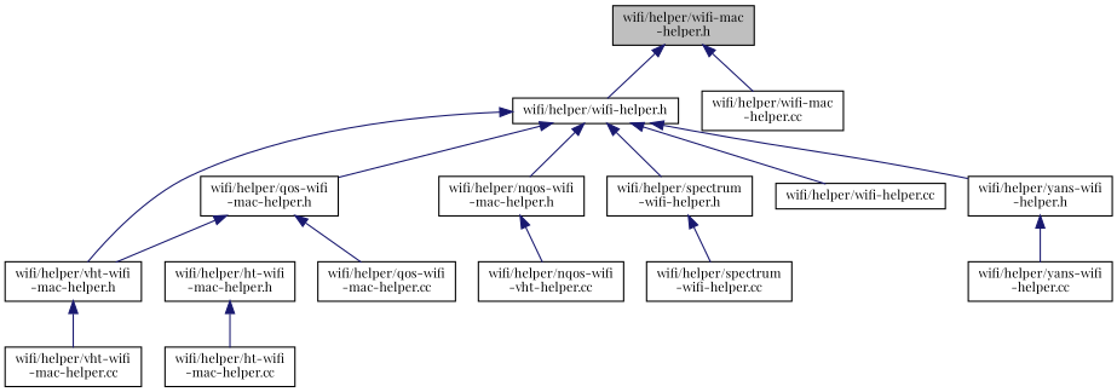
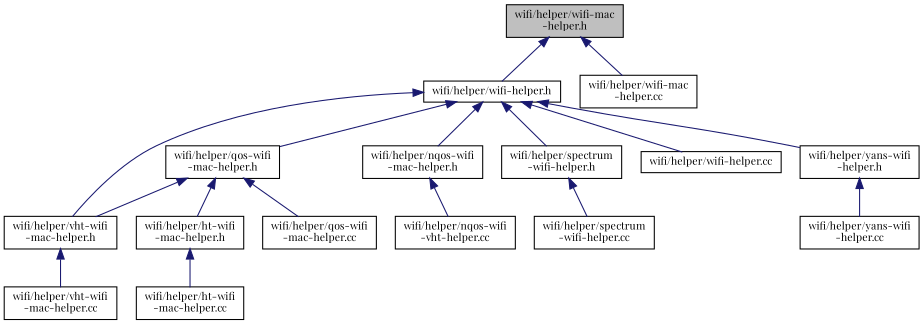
  digraph {
    fontname="Playfair Display"
    node [color=black fillcolor=white fontname="Playfair Display" fontsize=10 shape=record style=filled]
    edge [color=midnightblue dir=back fontname="Playfair Display" fontsize=10 labelfontname=Helvetica labelfontsize=10 style=solid]
    n1 [fillcolor=grey75 fontcolor=black height=0.2 label="wifi/helper/wifi-mac\l-helper.h" width=0.4]
    n2 [height=0.2 label="wifi/helper/wifi-helper.h" width=0.4]
    n3 [height=0.2 label="wifi/helper/wifi-mac\l-helper.cc" width=0.4]
    n4 [height=0.2 label="wifi/helper/qos-wifi\l-mac-helper.h" width=0.4]
    n5 [height=0.2 label="wifi/helper/vht-wifi\l-mac-helper.h" width=0.4]
    n6 [height=0.2 label="wifi/helper/nqos-wifi\l-mac-helper.h" width=0.4]
    n7 [height=0.2 label="wifi/helper/spectrum\l-wifi-helper.h" width=0.4]
    n8 [height=0.2 label="wifi/helper/wifi-helper.cc" width=0.4]
    n9 [height=0.2 label="wifi/helper/yans-wifi\l-helper.h" width=0.4]
    n10 [height=0.2 label="wifi/helper/ht-wifi\l-mac-helper.h" width=0.4]
    n11 [height=0.2 label="wifi/helper/ht-wifi\l-mac-helper.cc" width=0.4]
    n12 [height=0.2 label="wifi/helper/qos-wifi\l-mac-helper.cc" width=0.4]
    n13 [height=0.2 label="wifi/helper/vht-wifi\l-mac-helper.cc" width=0.4]
    n14 [height=0.2 label="wifi/helper/nqos-wifi\l-vht-helper.cc" width=0.4]
    n15 [height=0.2 label="wifi/helper/spectrum\l-wifi-helper.cc" width=0.4]
    n16 [height=0.2 label="wifi/helper/yans-wifi\l-helper.cc" width=0.4]
    n1 -> n2
    n1 -> n3
    n2 -> n4
    n2 -> n5
    n2 -> n6
    n2 -> n7
    n2 -> n8
    n2 -> n9
    n4 -> n5
+   n4 -> n10
    n4 -> n12
    n5 -> n13
    n6 -> n14
    n7 -> n15
    n9 -> n16
    n10 -> n11
  }
